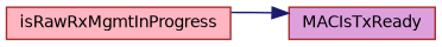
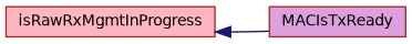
  digraph {
    rankdir=LR
    node [color=brown fontname=Helvetica fontsize=10 shape=record style=filled]
    n1 [fillcolor=lightpink fontcolor=black height=0.2 label=isRawRxMgmtInProgress width=0.4]
    n2 [fillcolor=plum height=0.2 label=MACIsTxReady width=0.4]
-   n2 -> n1 [color=midnightblue dir=back fontname=Helvetica fontsize=10 labelfontname=Helvetica labelfontsize=10 style=solid]
+   n1 -> n2 [color=midnightblue dir=back fontname=Helvetica fontsize=10 labelfontname=Helvetica labelfontsize=10 style=solid]
  }
